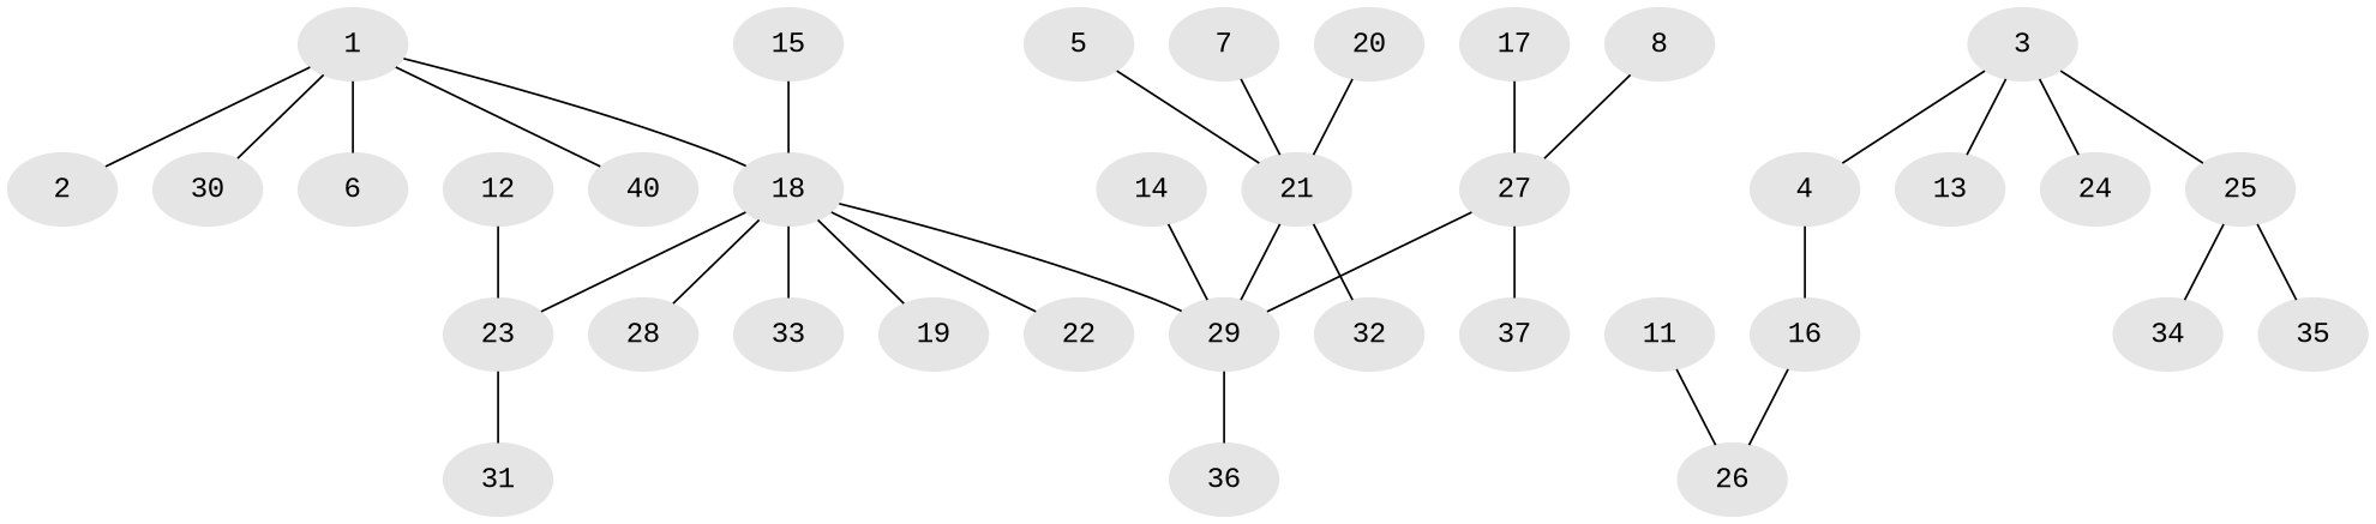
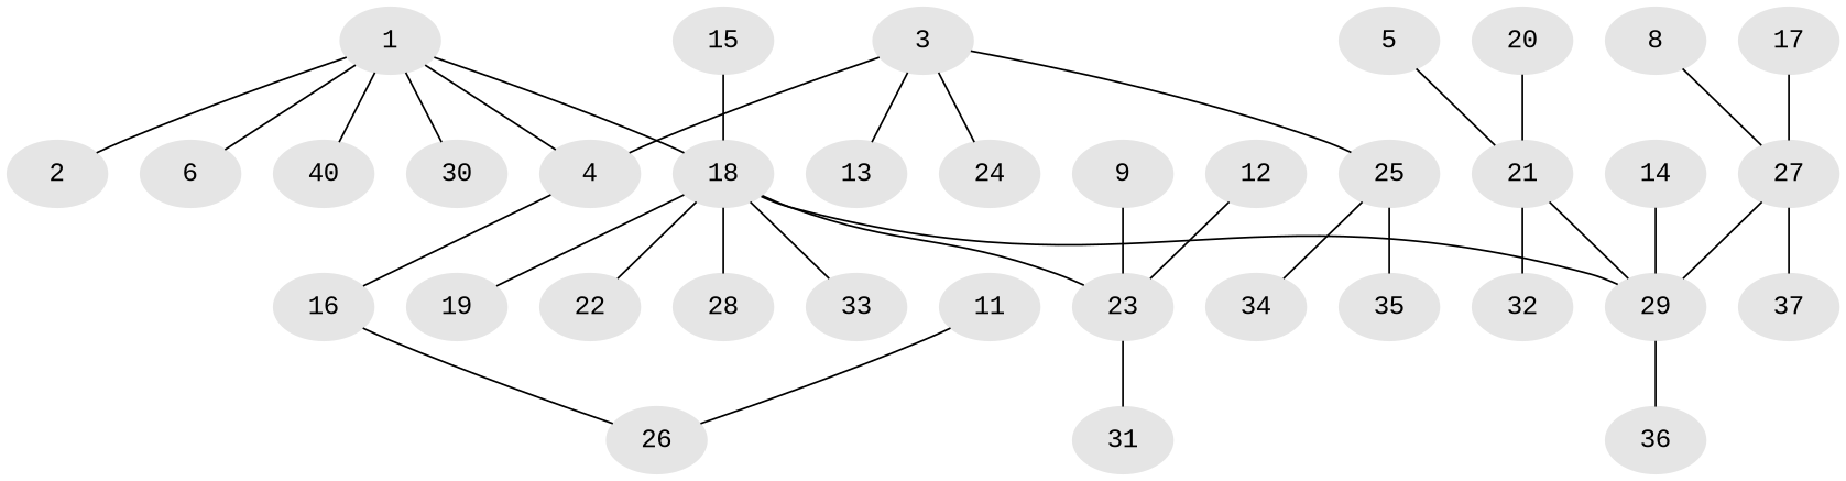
  graph {
    fontname="Liberation Mono"
    node [color=gray90 fontname="Liberation Mono" style=filled]
    edge [fontname="Liberation Mono" weight=1.0]
    1
    2
    4
    6
    n5 [label=40]
    18
    30
    16
    23
    29
    19
    22
    28
    33
    3
    13
    24
    25
    34
    35
    26
    5
    21
    32
-   7
    8
    27
    37
+   9
    31
    11
    12
    14
    36
    15
    17
    20
    1 -- 2
+   1 -- 4
    1 -- 6
    1 -- n5
    1 -- 18
    1 -- 30
    4 -- 16
    18 -- 23
    18 -- 29
    18 -- 19
    18 -- 22
    18 -- 28
    18 -- 33
    16 -- 26
    23 -- 31
    29 -- 36
    3 -- 4
    3 -- 13
    3 -- 24
    3 -- 25
    25 -- 34
    25 -- 35
    5 -- 21
    21 -- 29
    21 -- 32
-   7 -- 21
    8 -- 27
    27 -- 29
    27 -- 37
+   9 -- 23
    11 -- 26
    12 -- 23
    14 -- 29
    15 -- 18
    17 -- 27
    20 -- 21
  }
